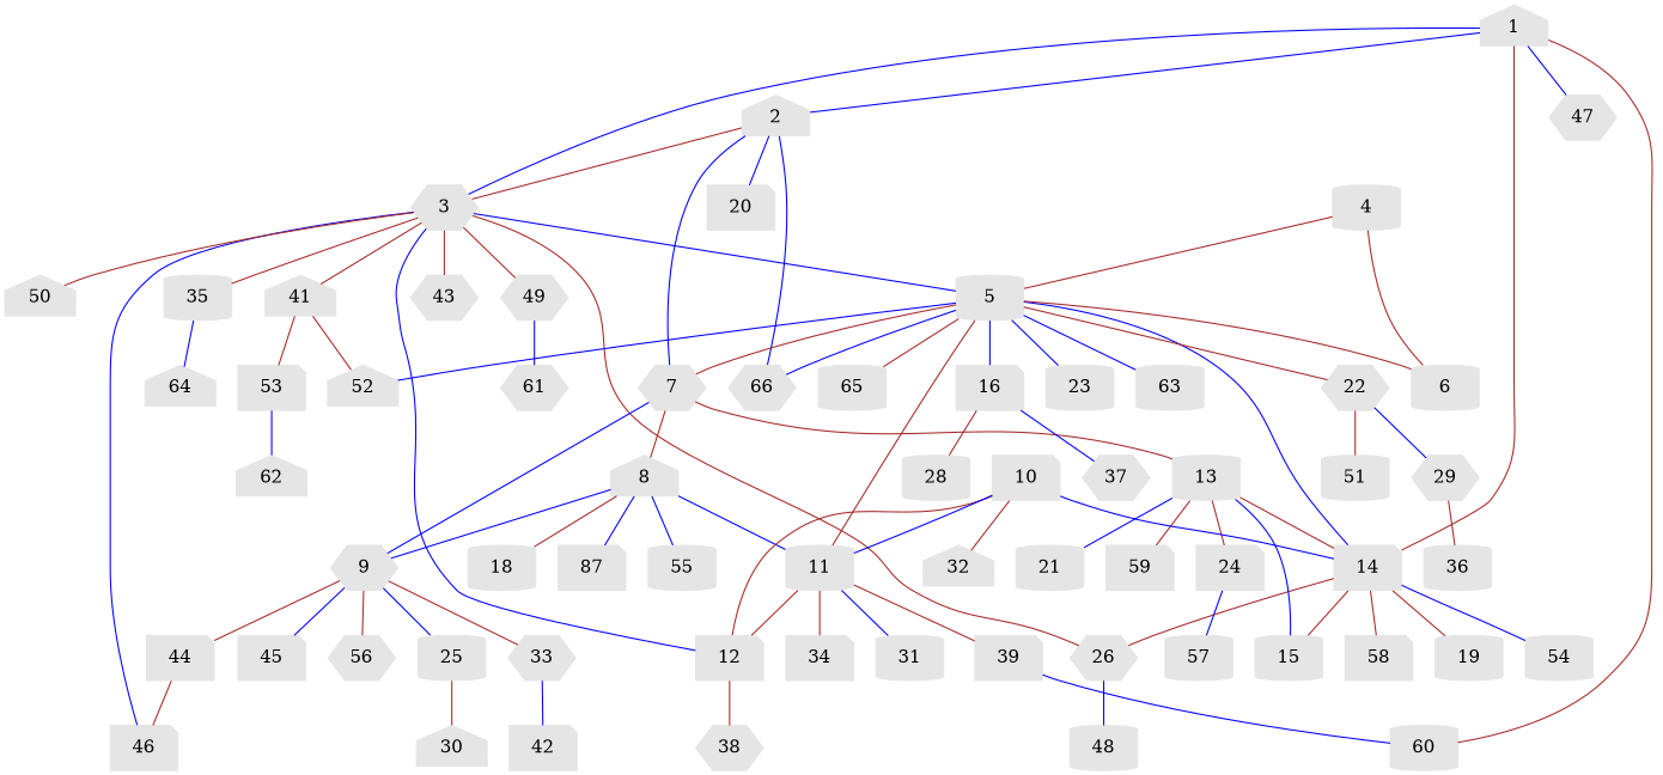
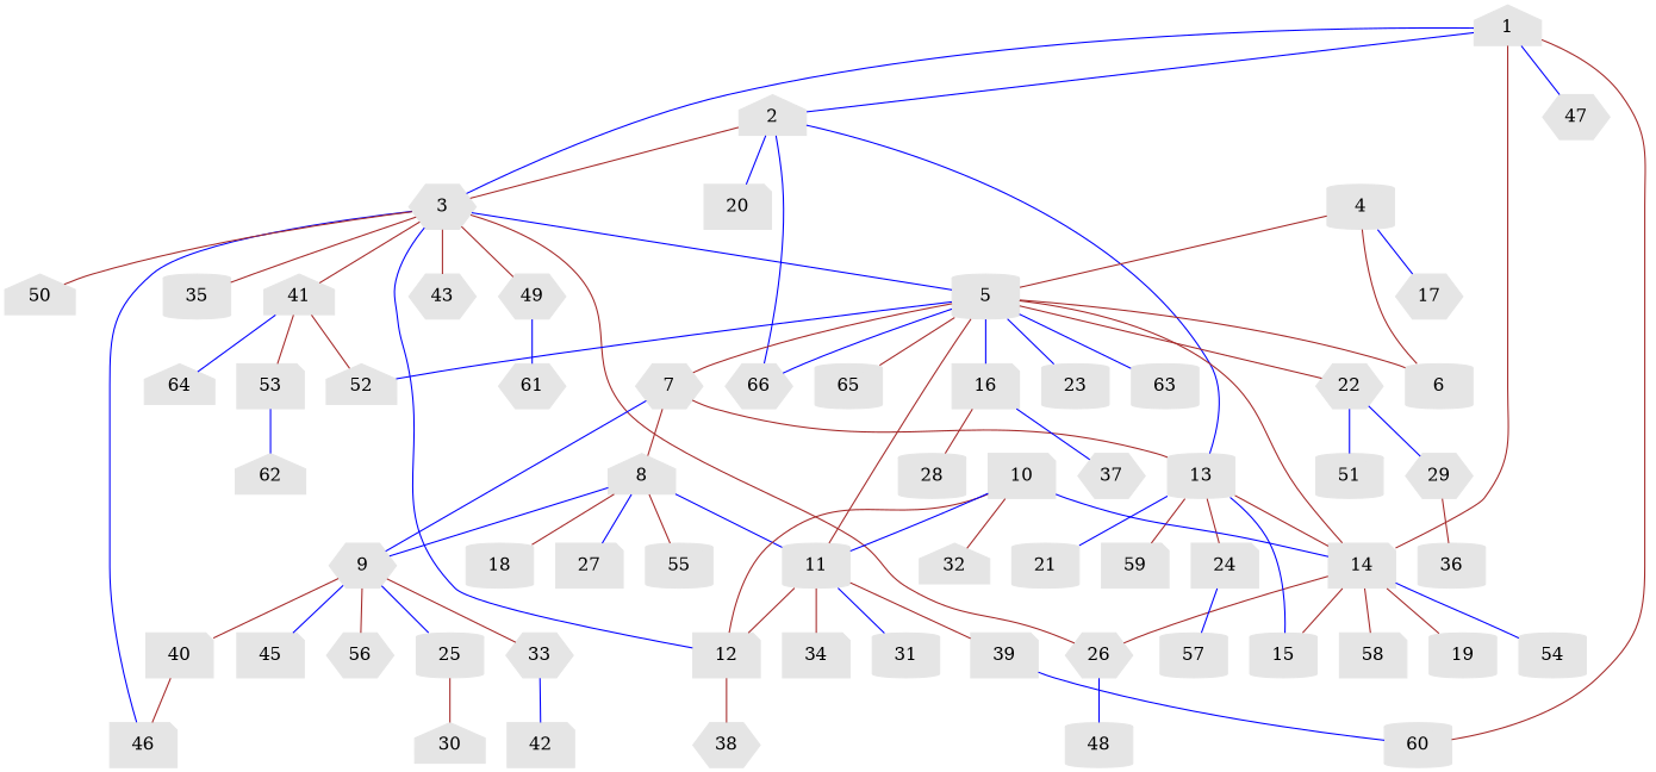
  graph {
    node [color=gray90 shape=cylinder style=filled]
    edge [color=brown]
    1 [shape=house]
    2 [shape=house]
    3 [shape=hexagon]
    14 [shape=note]
    47 [shape=hexagon]
    60
    7 [shape=hexagon]
    20 [shape=note]
    66 [shape=hexagon]
    5
    12 [shape=note]
    26 [shape=hexagon]
    35
    41 [shape=house]
    43 [shape=hexagon]
    46 [shape=note]
    49 [shape=hexagon]
    50 [shape=house]
    15
    19
    54
    58 [shape=note]
    8 [shape=house]
    9 [shape=hexagon]
    13
    6
    11
    16 [shape=note]
    22 [shape=hexagon]
    23
    52 [shape=house]
    63
    65
    38 [shape=hexagon]
    48
    53 [shape=note]
    64 [shape=house]
    61 [shape=hexagon]
    4
+   17 [shape=hexagon]
    31
    34 [shape=note]
    39 [shape=note]
    28
    37 [shape=hexagon]
    29 [shape=hexagon]
    51
    18
-   27 [shape=note label=87]
+   27 [shape=note]
    55
    25
    33 [shape=hexagon]
-   44 [shape=note]
+   44 [shape=note label=40]
    45 [shape=note]
    56 [shape=hexagon]
    21
    24 [shape=note]
    59 [shape=note]
    30 [shape=house]
    42 [shape=note]
    10 [shape=note]
    32 [shape=house]
    57
    36
    62 [shape=house]
    1 -- 2 [color=blue]
    1 -- 3 [color=blue]
    1 -- 14
    1 -- 47 [color=blue]
    1 -- 60
    2 -- 3
-   2 -- 7 [color=blue]
+   2 -- 13 [color=blue]
    2 -- 20 [color=blue]
    2 -- 66 [color=blue]
    3 -- 5 [color=blue]
    3 -- 12 [color=blue]
    3 -- 26
    3 -- 35
    3 -- 41
    3 -- 43
    3 -- 46 [color=blue]
    3 -- 49
    3 -- 50
    14 -- 26
    14 -- 15
    14 -- 19
    14 -- 54 [color=blue]
    14 -- 58
    7 -- 8
    7 -- 9 [color=blue]
    7 -- 13
-   5 -- 14 [color=blue]
+   5 -- 14
    5 -- 7
    5 -- 66 [color=blue]
    5 -- 6
    5 -- 11
    5 -- 16 [color=blue]
    5 -- 22
    5 -- 23 [color=blue]
    5 -- 52 [color=blue]
    5 -- 63 [color=blue]
    5 -- 65
    12 -- 38
    26 -- 48 [color=blue]
    41 -- 52
    41 -- 53
-   35 -- 64 [color=blue]
+   41 -- 64 [color=blue]
    49 -- 61 [color=blue]
    8 -- 9 [color=blue]
    8 -- 11 [color=blue]
    8 -- 18
    8 -- 27 [color=blue]
-   8 -- 55 [color=blue]
+   8 -- 55
    9 -- 25 [color=blue]
    9 -- 33
    9 -- 44
    9 -- 45 [color=blue]
    9 -- 56
    13 -- 14
    13 -- 15 [color=blue]
    13 -- 21 [color=blue]
    13 -- 24
    13 -- 59
    11 -- 12
    11 -- 31 [color=blue]
    11 -- 34
    11 -- 39
    16 -- 28
    16 -- 37 [color=blue]
    22 -- 29 [color=blue]
-   22 -- 51
+   22 -- 51 [color=blue]
    53 -- 62 [color=blue]
    4 -- 5
    4 -- 6
+   4 -- 17 [color=blue]
    39 -- 60 [color=blue]
    29 -- 36
    25 -- 30
    33 -- 42 [color=blue]
    44 -- 46
    24 -- 57 [color=blue]
    10 -- 14 [color=blue]
    10 -- 12
    10 -- 11 [color=blue]
    10 -- 32
  }
